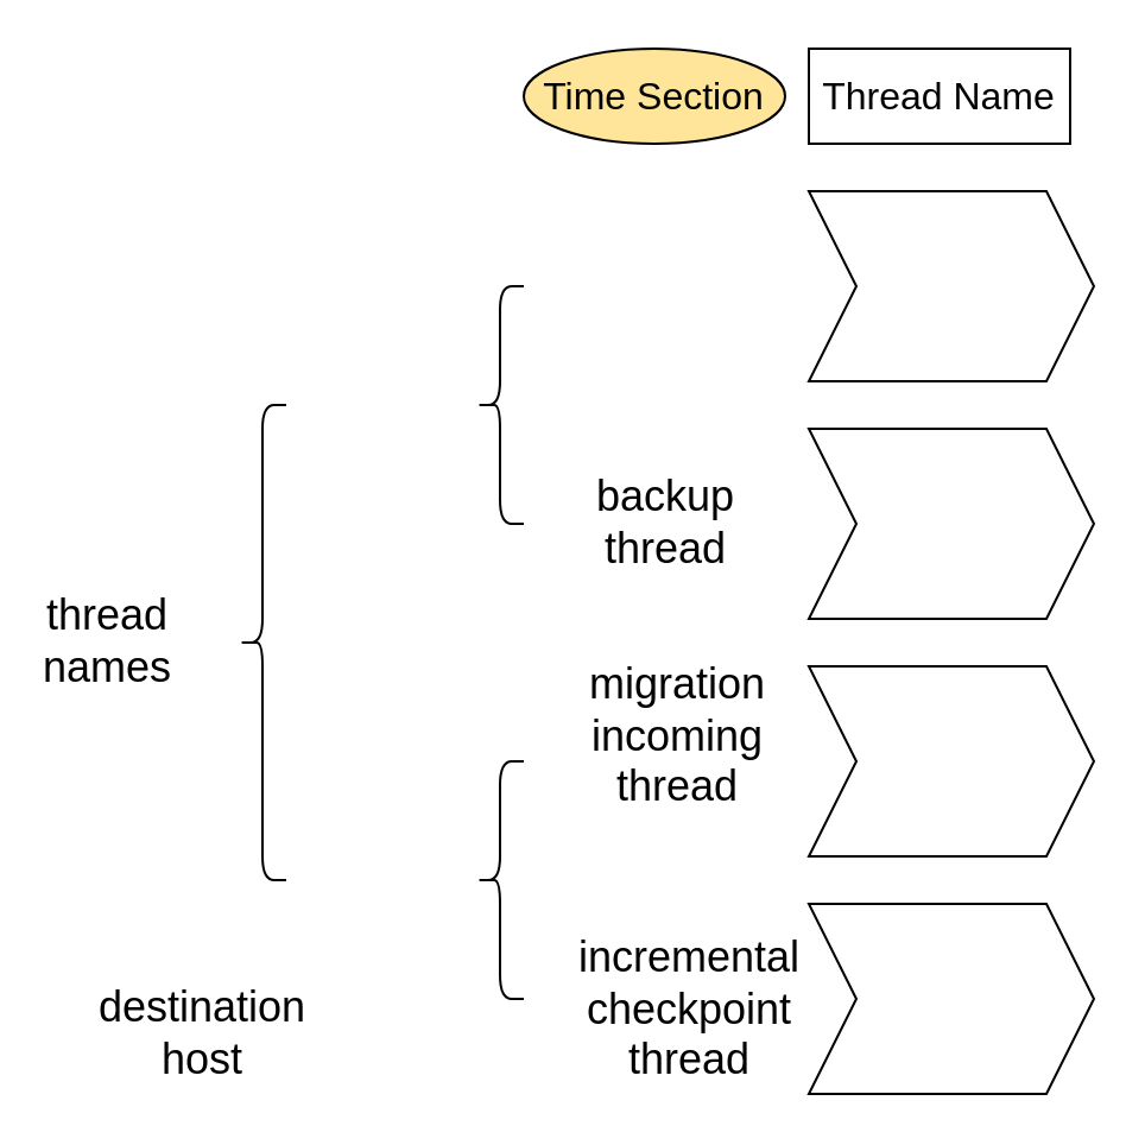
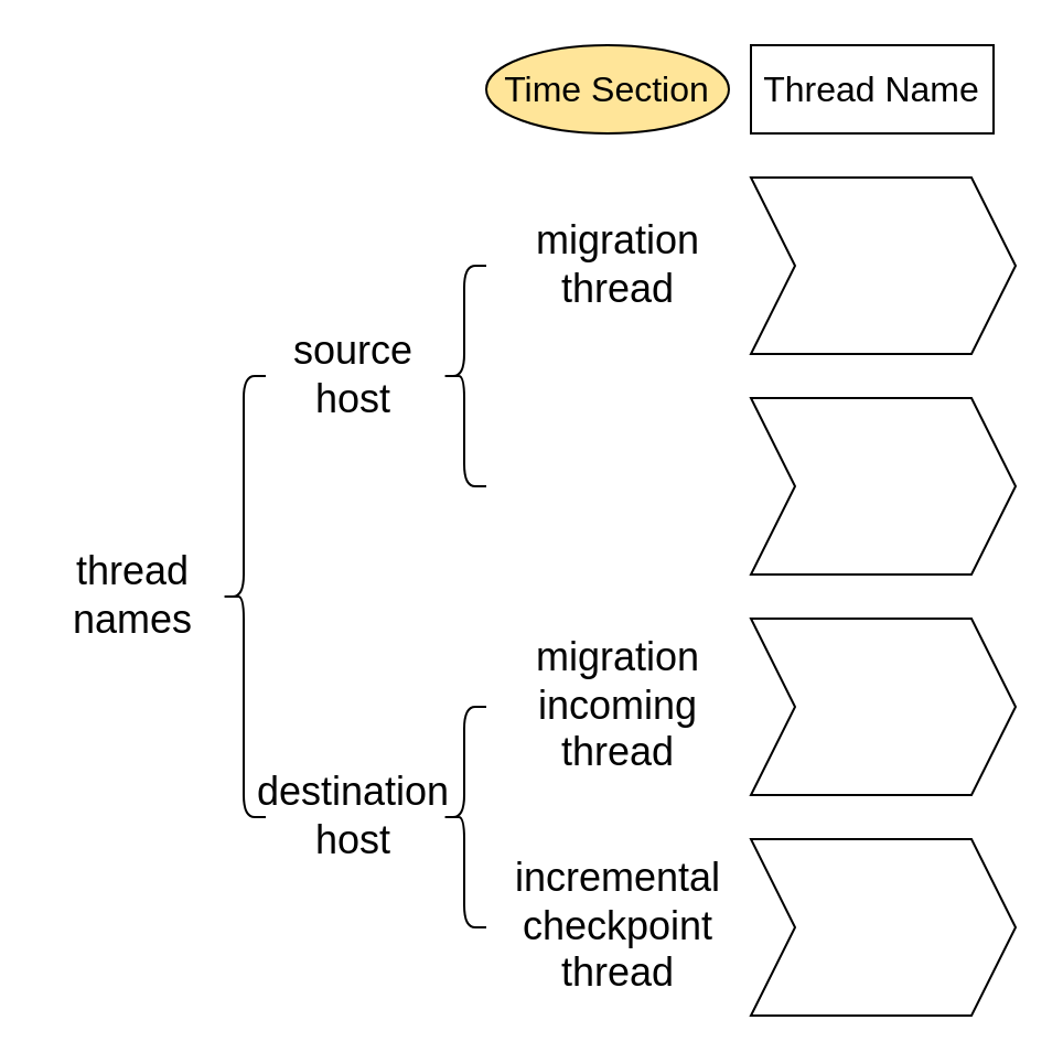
  <mxCell id="0" />
  <mxCell id="1" parent="0" />
  <mxCell id="2" value="" style="shape=step;perimeter=stepPerimeter;whiteSpace=wrap;html=1;fixedSize=1;" vertex="1" parent="1"><mxGeometry x="340" y="80" width="120" height="80" as="geometry" /></mxCell>
+ <mxCell id="3" value="&lt;font style=&quot;font-size: 18px;&quot;&gt;migration thread&lt;/font&gt;" style="text;html=1;strokeColor=none;fillColor=none;align=center;verticalAlign=middle;whiteSpace=wrap;rounded=0;" vertex="1" parent="1"><mxGeometry x="240" y="100" width="80" height="40" as="geometry" /></mxCell>
  <mxCell id="4" value="&lt;font size=&quot;3&quot;&gt;Thread Name&lt;/font&gt;" style="whiteSpace=wrap;html=1;rounded=0;" vertex="1" parent="1"><mxGeometry x="340" y="20" width="110" height="40" as="geometry" /></mxCell>
- <mxCell id="5" value="&lt;font style=&quot;font-size: 18px;&quot;&gt;thread&lt;br&gt;names&lt;/font&gt;" style="text;html=1;strokeColor=none;fillColor=none;align=center;verticalAlign=middle;whiteSpace=wrap;rounded=0;" vertex="1" parent="1"><mxGeometry x="5" y="250" width="80" height="40" as="geometry" /></mxCell>
+ <mxCell id="5" value="&lt;font style=&quot;font-size: 18px;&quot;&gt;thread&lt;br&gt;names&lt;/font&gt;" style="text;html=1;strokeColor=none;fillColor=none;align=center;verticalAlign=middle;whiteSpace=wrap;rounded=0;" vertex="1" parent="1"><mxGeometry x="20" y="250" width="80" height="40" as="geometry" /></mxCell>
  <mxCell id="6" value="&lt;font size=&quot;3&quot;&gt;Time Section&lt;/font&gt;" style="ellipse;whiteSpace=wrap;html=1;fillColor=#FFE599;" vertex="1" parent="1"><mxGeometry y="20" width="110" height="40" as="geometry" x="220" /></mxCell>
- <mxCell id="7" value="&lt;font style=&quot;font-size: 18px;&quot;&gt;backup thread&lt;/font&gt;" style="text;html=1;strokeColor=none;fillColor=none;align=center;verticalAlign=middle;whiteSpace=wrap;rounded=0;" vertex="1" parent="1"><mxGeometry x="240" y="200" width="80" height="40" as="geometry" /></mxCell>
  <mxCell id="8" value="" style="shape=step;perimeter=stepPerimeter;whiteSpace=wrap;html=1;fixedSize=1;" vertex="1" parent="1"><mxGeometry x="340" y="180" width="120" height="80" as="geometry" /></mxCell>
  <mxCell id="9" value="" style="shape=step;perimeter=stepPerimeter;whiteSpace=wrap;html=1;fixedSize=1;" vertex="1" parent="1"><mxGeometry x="340" y="280" width="120" height="80" as="geometry" /></mxCell>
  <mxCell id="10" value="" style="shape=step;perimeter=stepPerimeter;whiteSpace=wrap;html=1;fixedSize=1;" vertex="1" parent="1"><mxGeometry x="340" y="380" width="120" height="80" as="geometry" /></mxCell>
- <mxCell id="11" value="&lt;font style=&quot;font-size: 18px;&quot;&gt;migration incoming thread&lt;/font&gt;" style="text;html=1;strokeColor=none;fillColor=none;align=center;verticalAlign=middle;whiteSpace=wrap;rounded=0;" vertex="1" parent="1"><mxGeometry x="245" y="290" width="80" height="40" as="geometry" /></mxCell>
- <mxCell id="12" value="&lt;font style=&quot;font-size: 18px;&quot;&gt;incremental checkpoint thread&lt;/font&gt;" style="text;html=1;strokeColor=none;fillColor=none;align=center;verticalAlign=middle;whiteSpace=wrap;rounded=0;" vertex="1" parent="1"><mxGeometry x="250" y="405" width="80" height="40" as="geometry" /></mxCell>
+ <mxCell id="11" value="&lt;font style=&quot;font-size: 18px;&quot;&gt;migration incoming thread&lt;/font&gt;" style="text;html=1;strokeColor=none;fillColor=none;align=center;verticalAlign=middle;whiteSpace=wrap;rounded=0;" vertex="1" parent="1"><mxGeometry x="240" y="300" width="80" height="40" as="geometry" /></mxCell>
+ <mxCell id="12" value="&lt;font style=&quot;font-size: 18px;&quot;&gt;incremental checkpoint thread&lt;/font&gt;" style="text;html=1;strokeColor=none;fillColor=none;align=center;verticalAlign=middle;whiteSpace=wrap;rounded=0;" vertex="1" parent="1"><mxGeometry x="240" y="400" width="80" height="40" as="geometry" /></mxCell>
  <mxCell id="13" value="" style="shape=curlyBracket;whiteSpace=wrap;html=1;rounded=1;labelPosition=left;verticalLabelPosition=middle;align=right;verticalAlign=middle;" vertex="1" parent="1"><mxGeometry x="100" y="170" width="20" height="200" as="geometry" /></mxCell>
+ <mxCell id="14" value="&lt;span style=&quot;font-size: 18px;&quot;&gt;source host&lt;/span&gt;" style="text;html=1;strokeColor=none;fillColor=none;align=center;verticalAlign=middle;whiteSpace=wrap;rounded=0;" vertex="1" parent="1"><mxGeometry x="120" y="150" width="80" height="40" as="geometry" /></mxCell>
  <mxCell id="15" value="" style="shape=curlyBracket;whiteSpace=wrap;html=1;rounded=1;labelPosition=left;verticalLabelPosition=middle;align=right;verticalAlign=middle;" vertex="1" parent="1"><mxGeometry x="200" y="120" width="20" height="100" as="geometry" /></mxCell>
- <mxCell id="16" value="&lt;span style=&quot;font-size: 18px;&quot;&gt;destination host&lt;/span&gt;" style="text;html=1;strokeColor=none;fillColor=none;align=center;verticalAlign=middle;whiteSpace=wrap;rounded=0;" vertex="1" parent="1"><mxGeometry x="45" y="415" width="80" height="40" as="geometry" /></mxCell>
+ <mxCell id="16" value="&lt;span style=&quot;font-size: 18px;&quot;&gt;destination host&lt;/span&gt;" style="text;html=1;strokeColor=none;fillColor=none;align=center;verticalAlign=middle;whiteSpace=wrap;rounded=0;" vertex="1" parent="1"><mxGeometry x="120" y="350" width="80" height="40" as="geometry" /></mxCell>
  <mxCell id="17" value="" style="shape=curlyBracket;whiteSpace=wrap;html=1;rounded=1;labelPosition=left;verticalLabelPosition=middle;align=right;verticalAlign=middle;" vertex="1" parent="1"><mxGeometry x="200" y="320" width="20" height="100" as="geometry" /></mxCell>
